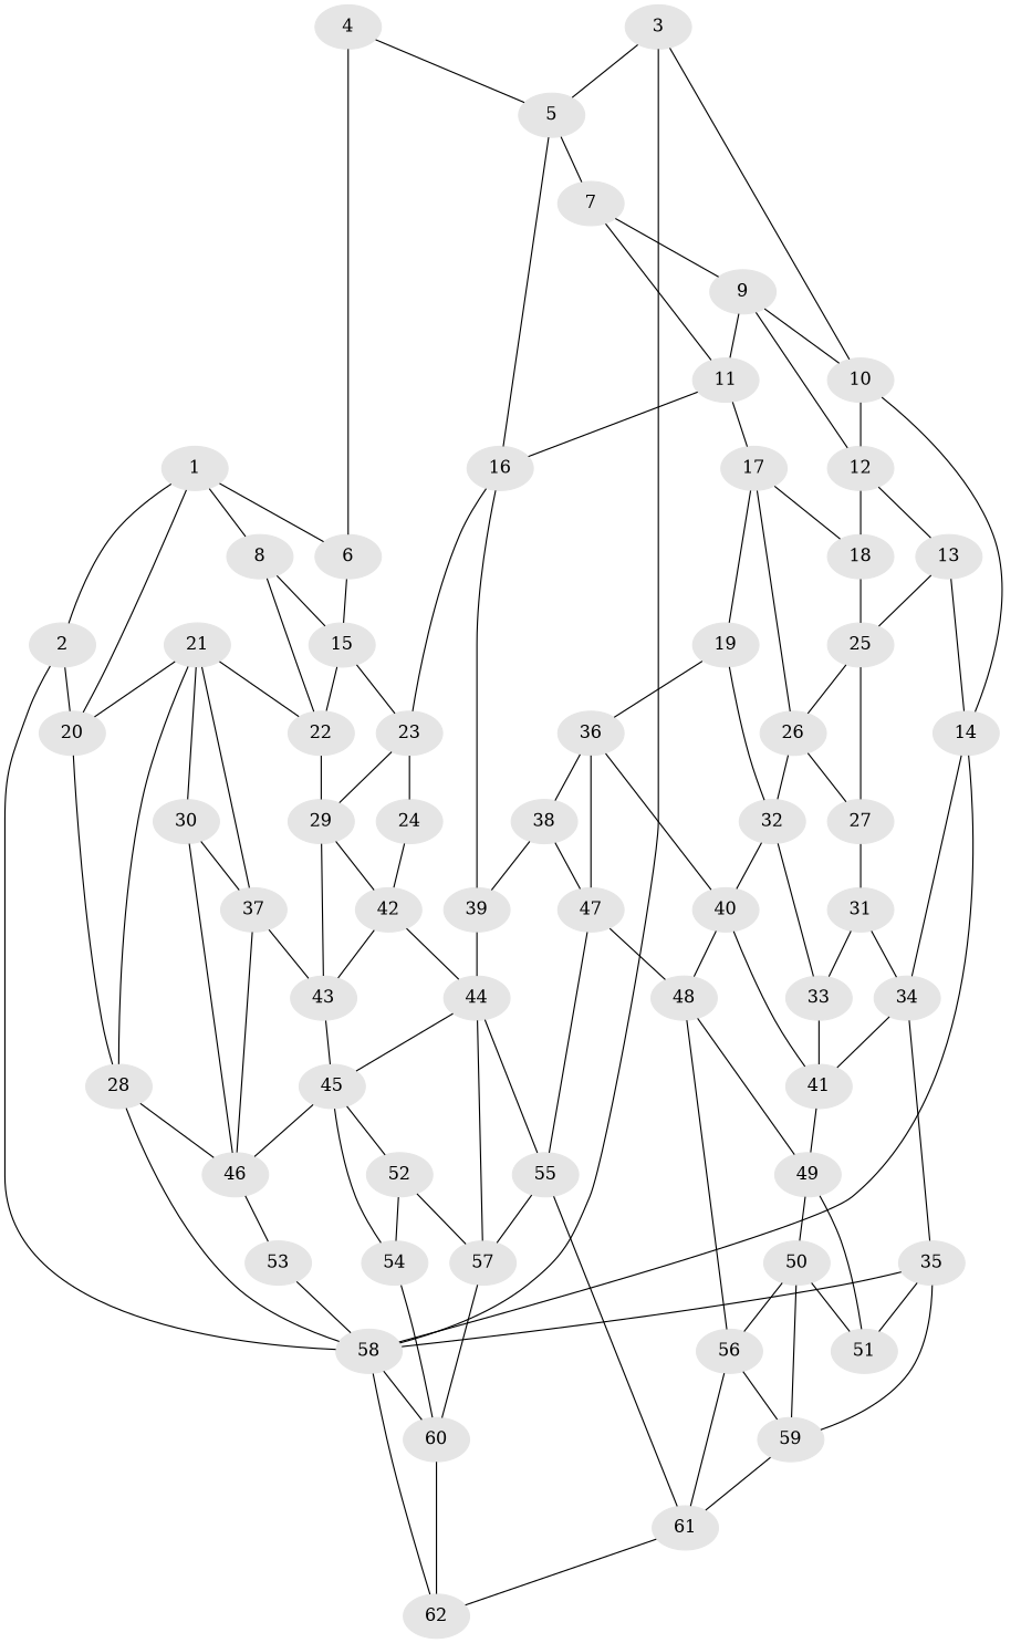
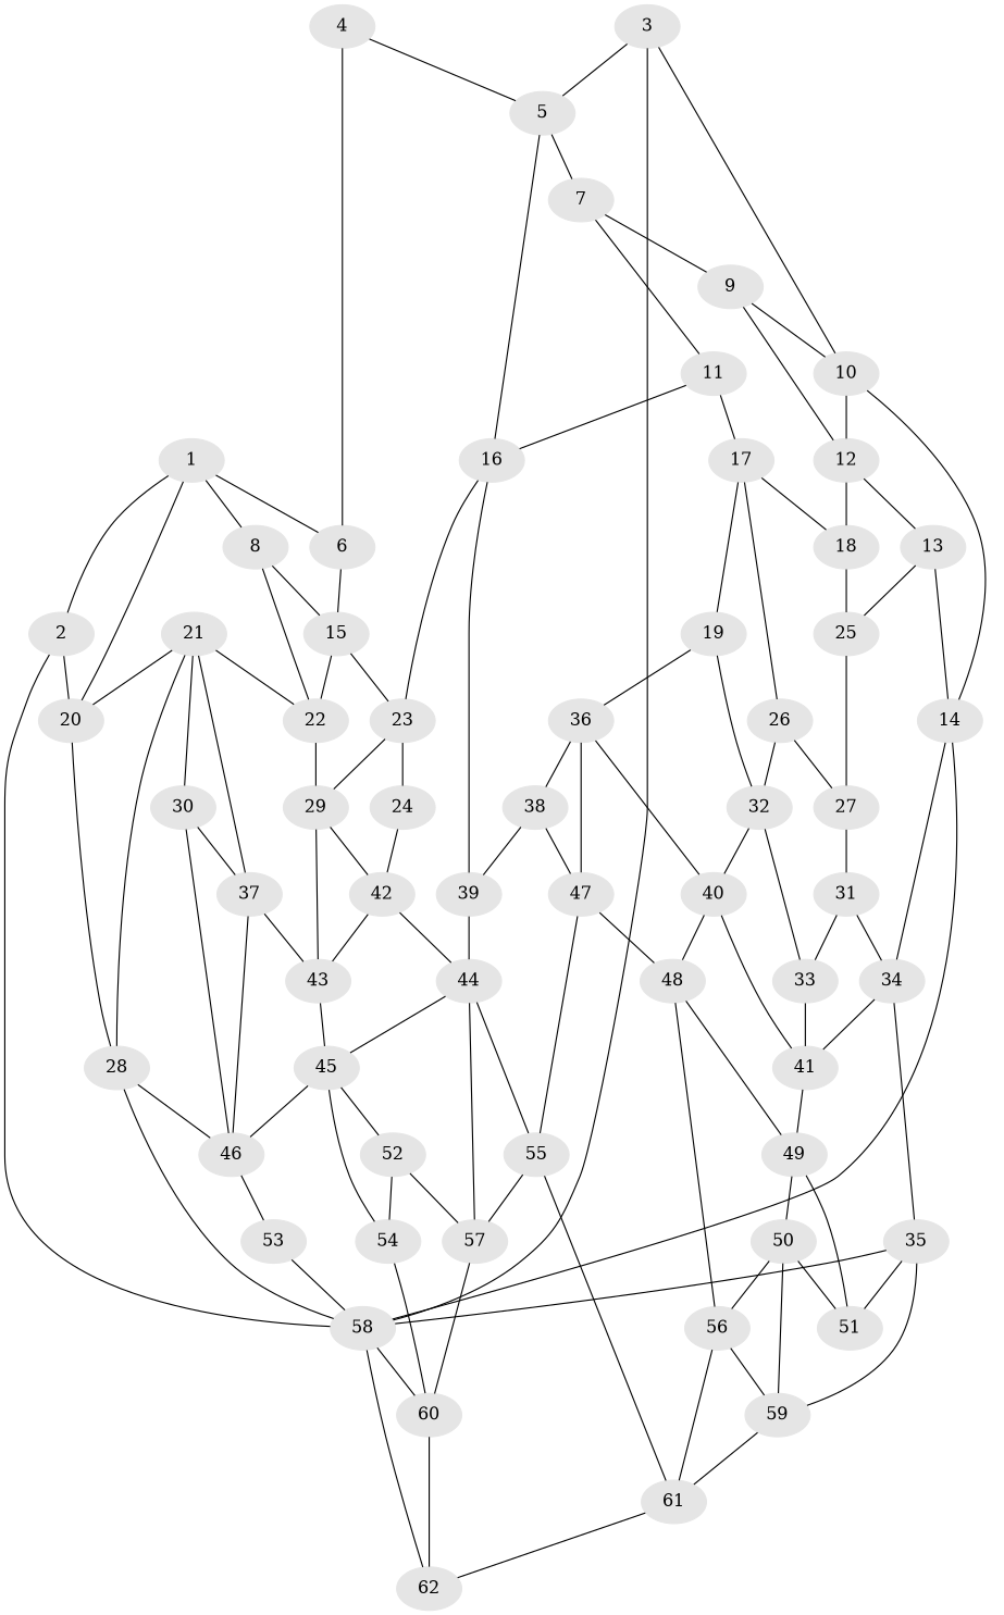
  graph {
    node [color=gray90 style=filled]
    edge [weight=1.0]
    1
    2
    6
    8
    20
    58
    15
    22
    28
    60
    62
    3
    5
    10
    7
    16
    12
    14
    4
    9
    11
    23
    39
    17
    29
    13
    18
    34
    19
    26
    25
    27
    41
    35
    24
    44
    32
    36
    33
    40
    38
    47
    46
    21
    30
    37
    43
    42
    31
    53
    45
    48
    49
    51
    59
    61
    55
    57
    50
    52
    54
    56
    1 -- 2
    1 -- 6
    1 -- 8
    1 -- 20
    2 -- 20
    2 -- 58
    6 -- 15
    8 -- 15
    8 -- 22
    20 -- 28
    58 -- 60
    58 -- 62
    15 -- 22
    15 -- 23
    22 -- 29
    28 -- 58
    28 -- 46
    60 -- 62
    3 -- 58
    3 -- 5
    3 -- 10
    5 -- 7
    5 -- 16
    10 -- 12
    10 -- 14
    7 -- 9
    7 -- 11
    16 -- 23
    16 -- 39
    12 -- 13
    12 -- 18
    14 -- 58
    14 -- 34
    4 -- 6 [weight=2.0]
    4 -- 5
    9 -- 10
    9 -- 12
-   9 -- 11
    11 -- 16
    11 -- 17
    23 -- 29
    23 -- 24
    39 -- 44 [weight=2.0]
    17 -- 18
    17 -- 19
    17 -- 26
    29 -- 43
    29 -- 42
    13 -- 14
    13 -- 25
    18 -- 25
    34 -- 41
    34 -- 35
    19 -- 32
    19 -- 36
    26 -- 27
    26 -- 32
-   25 -- 26
    25 -- 27
    27 -- 31
    41 -- 49
    35 -- 58
    35 -- 51
    35 -- 59
    24 -- 42
    44 -- 45
    44 -- 55
    44 -- 57
    32 -- 33
    32 -- 40
    36 -- 40
    36 -- 38
    36 -- 47
    33 -- 41
    40 -- 41
    40 -- 48
    38 -- 39 [weight=2.0]
    38 -- 47
    47 -- 48 [weight=2.0]
    47 -- 55
    46 -- 53
    21 -- 20
    21 -- 22
    21 -- 28
    21 -- 30
    21 -- 37
    30 -- 46 [weight=2.0]
    30 -- 37
    37 -- 46
    37 -- 43
    43 -- 45
    42 -- 44
    42 -- 43
    31 -- 34
    31 -- 33
    53 -- 58
    45 -- 46
    45 -- 52
    45 -- 54
    48 -- 49
    48 -- 56
    49 -- 51
    49 -- 50
    59 -- 61
    61 -- 62
    55 -- 61
    55 -- 57
    57 -- 60
    50 -- 51
    50 -- 59
    50 -- 56
    52 -- 57
    52 -- 54
    54 -- 60
    56 -- 59
    56 -- 61
  }
